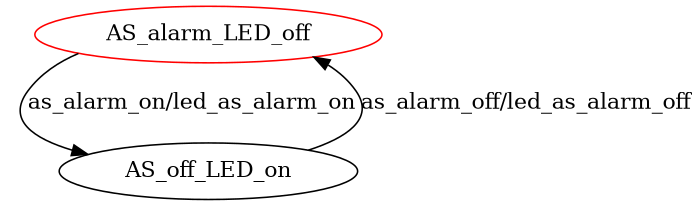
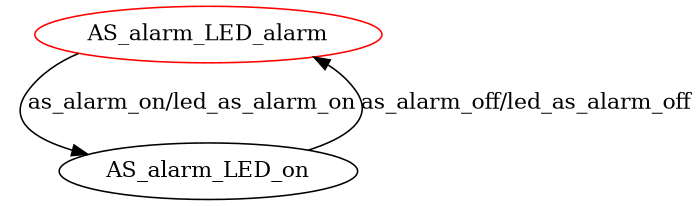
  digraph {
-   n1 [color=red label=AS_alarm_LED_off]
-   n2 [label=AS_off_LED_on]
+   n1 [color=red label=AS_alarm_LED_alarm]
+   n2 [label=AS_alarm_LED_on]
    n1 -> n2 [label="as_alarm_on/led_as_alarm_on"]
    n2 -> n1 [label="as_alarm_off/led_as_alarm_off"]
  }
